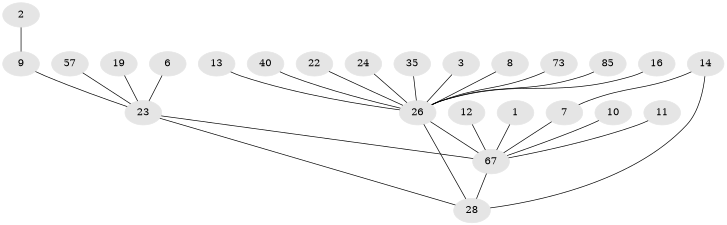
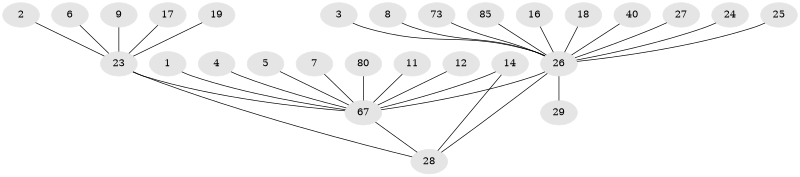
  graph {
    node [color=gray90 style=filled]
    edge [weight=1.0]
    n1 [label=67]
    1
    28
    2
    23
    3
    26
+   29
+   4
+   5
    6
    7
    8
    9
-   10
+   10 [label=80]
    11
    12
    n18 [label=73]
    14
    n20 [label=85]
    16
-   17 [label=57]
-   18 [label=13]
+   17
+   18
    19
    n25 [label=40]
-   22
+   22 [label=27]
    24
-   25 [label=35]
+   25
    n1 -- 28
    1 -- n1
-   2 -- 9
+   2 -- 23
    23 -- n1
    23 -- 28
    3 -- 26
    26 -- n1
    26 -- 28
+   26 -- 29
+   4 -- n1
+   5 -- n1
    6 -- 23
    7 -- n1
    8 -- 26
    9 -- 23
    10 -- n1
    11 -- n1
    12 -- n1
    n18 -- 26
-   14 -- 7
+   14 -- n1
    14 -- 28
    n20 -- 26
    16 -- 26
    17 -- 23
    18 -- 26
    19 -- 23
    n25 -- 26
    22 -- 26
    24 -- 26
    25 -- 26
  }
